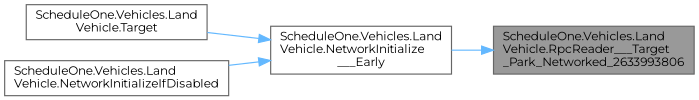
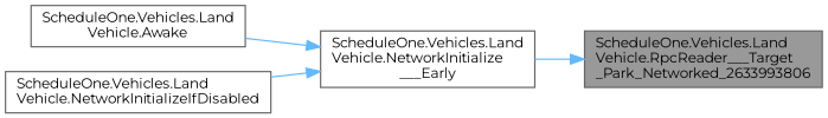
  digraph {
    rankdir=RL
    fontname=Montserrat
    node [color=grey40 fillcolor=white fontname=Montserrat fontsize=10 shape=box style=filled]
    edge [color=steelblue1 dir=back fontname=Montserrat fontsize=10 labelfontname=Helvetica labelfontsize=10 style=solid]
    n1 [color=gray40 fillcolor=grey60 fontcolor=black height=0.2 label="ScheduleOne.Vehicles.Land\lVehicle.RpcReader___Target\l_Park_Networked_2633993806" width=0.4]
    n2 [height=0.2 label="ScheduleOne.Vehicles.Land\lVehicle.NetworkInitialize\l___Early" width=0.4]
-   n3 [height=0.2 label="ScheduleOne.Vehicles.Land\lVehicle.Target" width=0.4]
+   n3 [height=0.2 label="ScheduleOne.Vehicles.Land\lVehicle.Awake" width=0.4]
    n4 [height=0.2 label="ScheduleOne.Vehicles.Land\lVehicle.NetworkInitializeIfDisabled" width=0.4]
    n1 -> n2
    n2 -> n3
    n2 -> n4
  }
